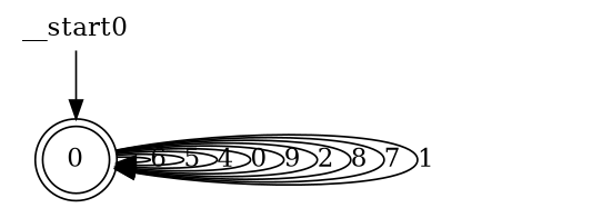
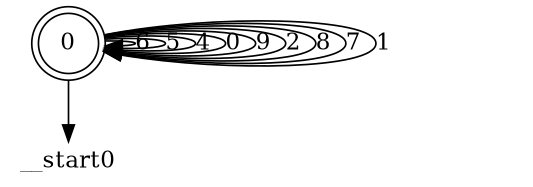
  digraph {
    n1 [label=0 shape=doublecircle]
    __start0 [height=0 shape=none width=0]
    n1 -> n1 [label=6]
    n1 -> n1 [label=5]
    n1 -> n1 [label=4]
    n1 -> n1 [label=0]
    n1 -> n1 [label=9]
    n1 -> n1 [label=2]
    n1 -> n1 [label=8]
    n1 -> n1 [label=7]
    n1 -> n1 [label=1]
-   __start0 -> n1
+   n1 -> __start0
  }
